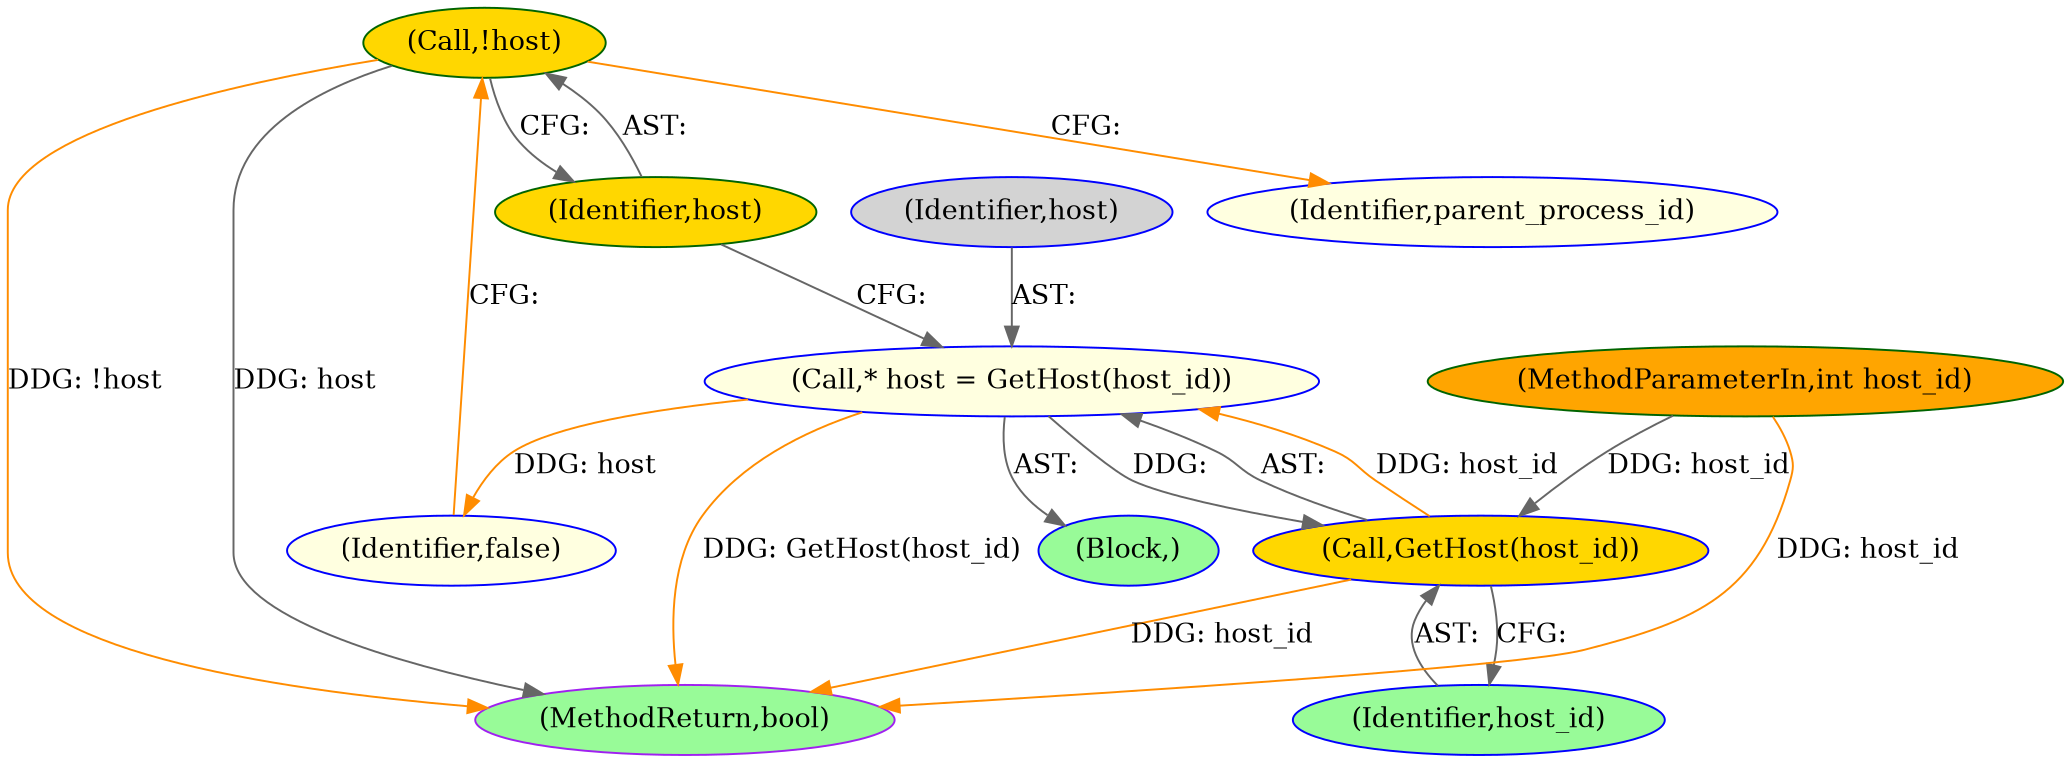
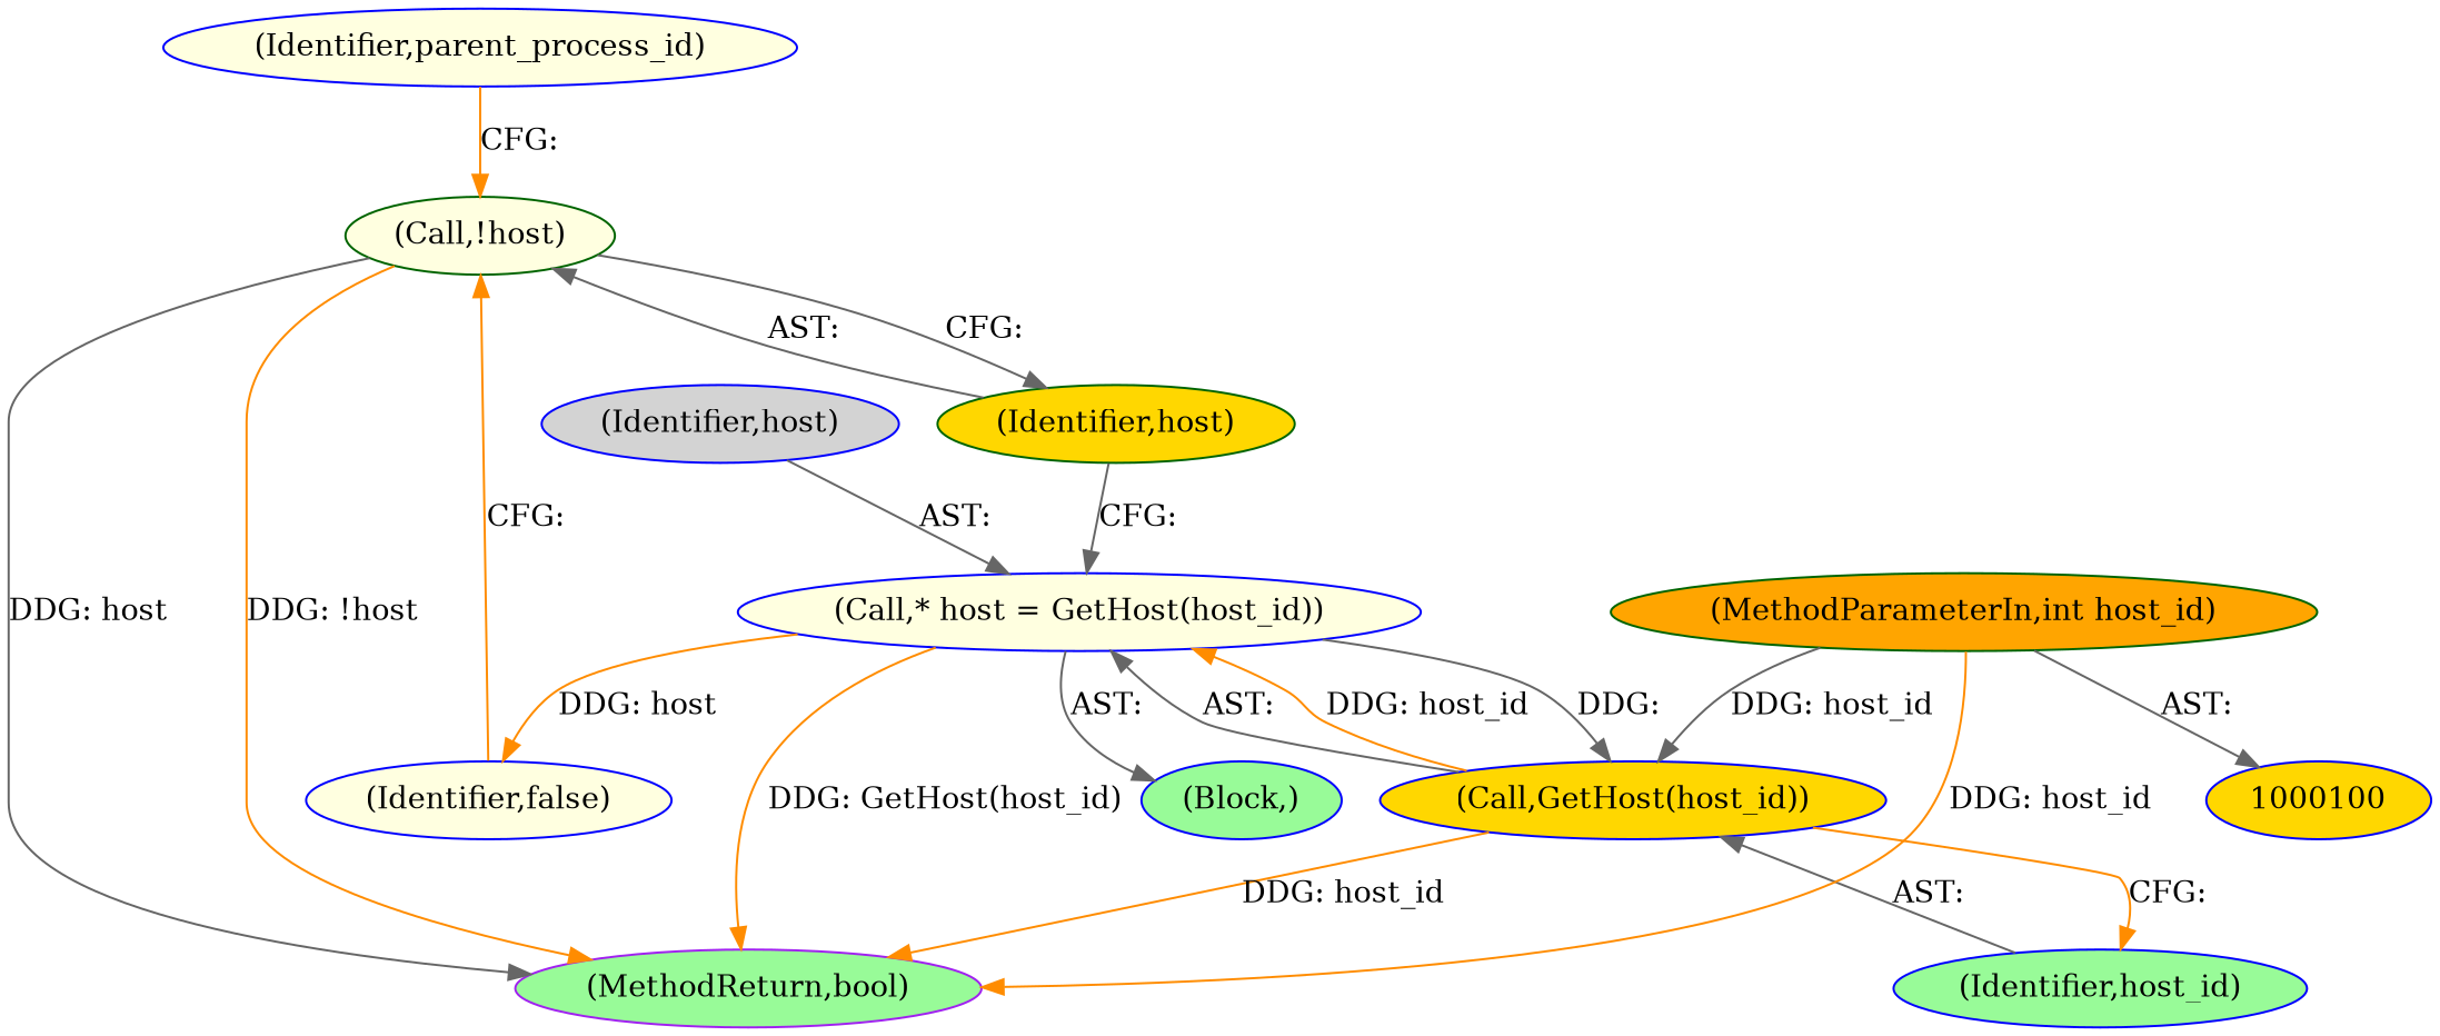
  digraph {
    node [color=blue fillcolor=gold style=filled]
    edge [color=gray40]
-   n1 [color=darkgreen label="(Call,!host)"]
+   n1 [color=darkgreen fillcolor=lightyellow label="(Call,!host)"]
    n2 [color=darkgreen label="(Identifier,host)"]
    n3 [color=purple fillcolor=palegreen label="(MethodReturn,bool)"]
    n4 [fillcolor=lightyellow label="(Call,* host = GetHost(host_id))"]
    n5 [label="(Call,GetHost(host_id))"]
    n6 [fillcolor=palegreen label="(Block,)"]
    n7 [fillcolor=lightyellow label="(Identifier,false)"]
    n8 [fillcolor=palegreen label="(Identifier,host_id)"]
    n9 [color=darkgreen fillcolor=orange label="(MethodParameterIn,int host_id)"]
+   1000100
    n11 [fillcolor=lightyellow label="(Identifier,parent_process_id)"]
    n12 [fillcolor=lightgrey label="(Identifier,host)"]
    n1 -> n2 [label="CFG: "]
    n1 -> n3 [label="DDG: host"]
    n1 -> n3 [color=darkorange label="DDG: !host"]
    n2 -> n1 [label="AST: "]
    n2 -> n4 [label="CFG: "]
    n4 -> n3 [color=darkorange label="DDG: GetHost(host_id)"]
    n4 -> n5 [label="DDG: "]
    n4 -> n6 [label="AST: "]
    n4 -> n7 [color=darkorange label="DDG: host"]
    n5 -> n3 [color=darkorange label="DDG: host_id"]
    n5 -> n4 [label="AST: "]
    n5 -> n4 [color=darkorange label="DDG: host_id"]
-   n5 -> n8 [label="CFG: "]
+   n5 -> n8 [color=darkorange label="CFG: "]
    n7 -> n1 [color=darkorange label="CFG: "]
    n8 -> n5 [label="AST: "]
    n9 -> n3 [color=darkorange label="DDG: host_id"]
    n9 -> n5 [label="DDG: host_id"]
-   n1 -> n11 [color=darkorange label="CFG: "]
+   n9 -> 1000100 [label="AST: "]
+   n11 -> n1 [color=darkorange label="CFG: "]
    n12 -> n4 [label="AST: "]
  }
